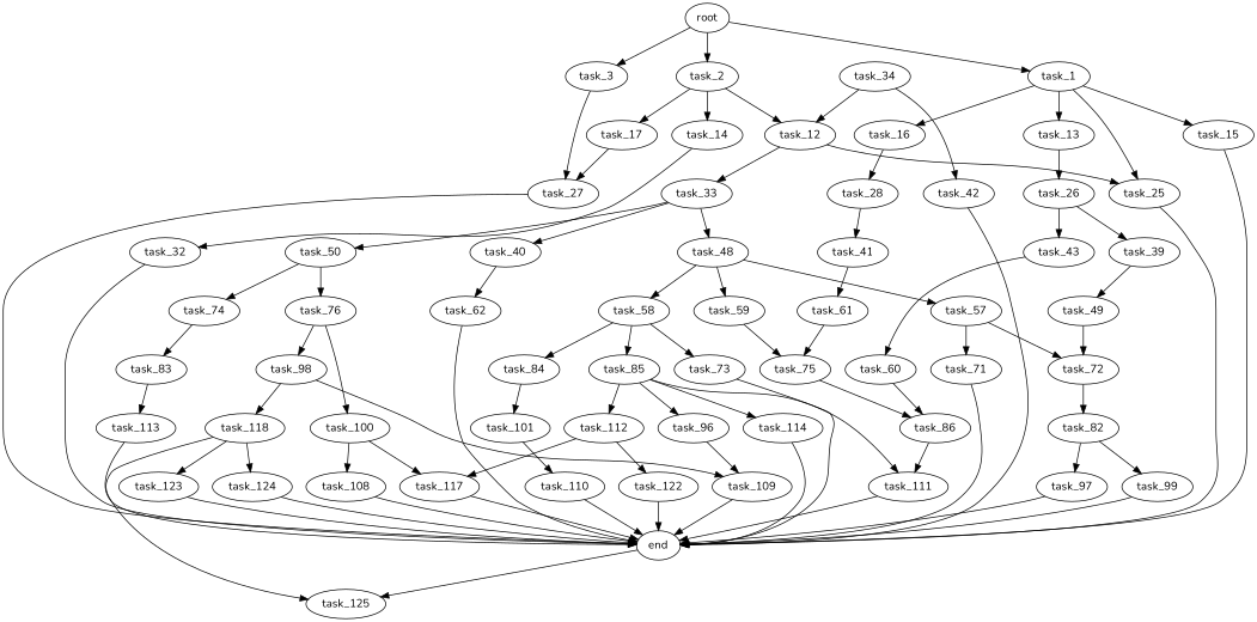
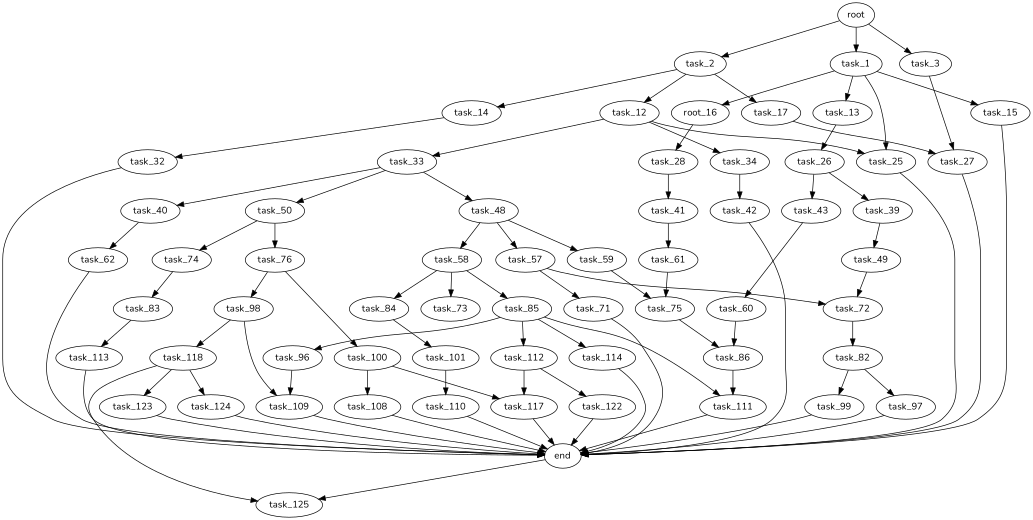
  digraph {
    fontname=Nunito
    node [fontname=Nunito]
    edge [fontname=Nunito]
    root
    task_1
    task_2
    task_3
    task_13
    task_15
-   task_16
+   task_16 [label=root_16]
    task_25
    task_12
    task_14
    task_17
    task_27
    task_26
    end
    task_28
    task_33
    task_34
    task_32
    task_39
    task_43
    task_125
    task_41
    task_40
    task_48
    task_50
    task_42
    task_62
    task_57
    task_58
    task_59
    task_74
    task_76
    task_49
    task_60
    task_61
    task_72
    task_86
    task_75
    task_71
    task_73
    task_84
    task_85
    task_83
    task_98
    task_100
    task_82
    task_111
    task_101
    task_96
    task_112
    task_114
    task_97
    task_99
    task_113
    task_109
    task_118
    task_108
    task_117
    task_110
    task_122
    task_123
    task_124
    root -> task_1
    root -> task_2
    root -> task_3
    task_1 -> task_13
    task_1 -> task_15
    task_1 -> task_16
    task_1 -> task_25
    task_2 -> task_12
    task_2 -> task_14
    task_2 -> task_17
    task_3 -> task_27
    task_13 -> task_26
    task_15 -> end
    task_16 -> task_28
    task_25 -> end
    task_12 -> task_25
    task_12 -> task_33
-   task_34 -> task_12
+   task_12 -> task_34
    task_14 -> task_32
    task_17 -> task_27
    task_27 -> end
    task_26 -> task_39
    task_26 -> task_43
    end -> task_125
    task_28 -> task_41
    task_33 -> task_40
    task_33 -> task_48
    task_33 -> task_50
    task_34 -> task_42
    task_32 -> end
    task_39 -> task_49
    task_43 -> task_60
    task_41 -> task_61
    task_40 -> task_62
    task_48 -> task_57
    task_48 -> task_58
    task_48 -> task_59
    task_50 -> task_74
    task_50 -> task_76
    task_42 -> end
    task_62 -> end
    task_57 -> task_72
    task_57 -> task_71
    task_58 -> task_73
    task_58 -> task_84
    task_58 -> task_85
    task_59 -> task_75
    task_74 -> task_83
    task_76 -> task_98
    task_76 -> task_100
    task_49 -> task_72
    task_60 -> task_86
    task_61 -> task_75
    task_72 -> task_82
    task_86 -> task_111
    task_75 -> task_86
    task_71 -> end
-   task_73 -> end
    task_84 -> task_101
    task_85 -> task_111
    task_85 -> task_96
    task_85 -> task_112
    task_85 -> task_114
    task_83 -> task_113
    task_98 -> task_109
    task_98 -> task_118
    task_100 -> task_108
    task_100 -> task_117
    task_82 -> task_97
    task_82 -> task_99
    task_111 -> end
    task_101 -> task_110
    task_96 -> task_109
    task_112 -> task_117
    task_112 -> task_122
    task_114 -> end
    task_97 -> end
    task_99 -> end
    task_113 -> end
    task_109 -> end
    task_118 -> task_125
    task_118 -> task_123
    task_118 -> task_124
    task_108 -> end
    task_117 -> end
    task_110 -> end
    task_122 -> end
    task_123 -> end
    task_124 -> end
  }
